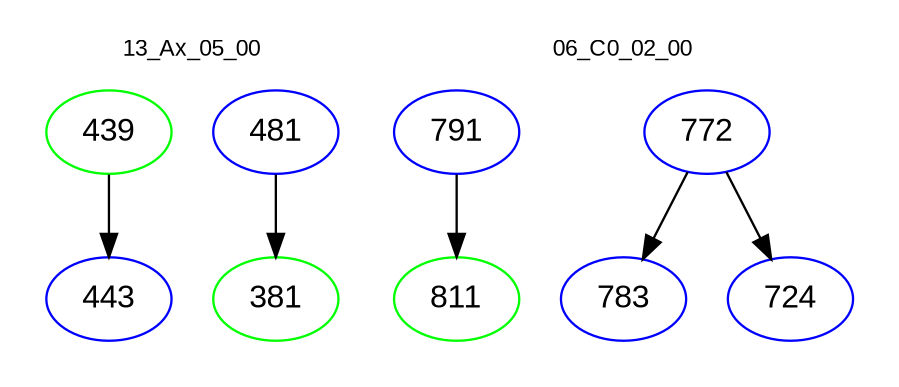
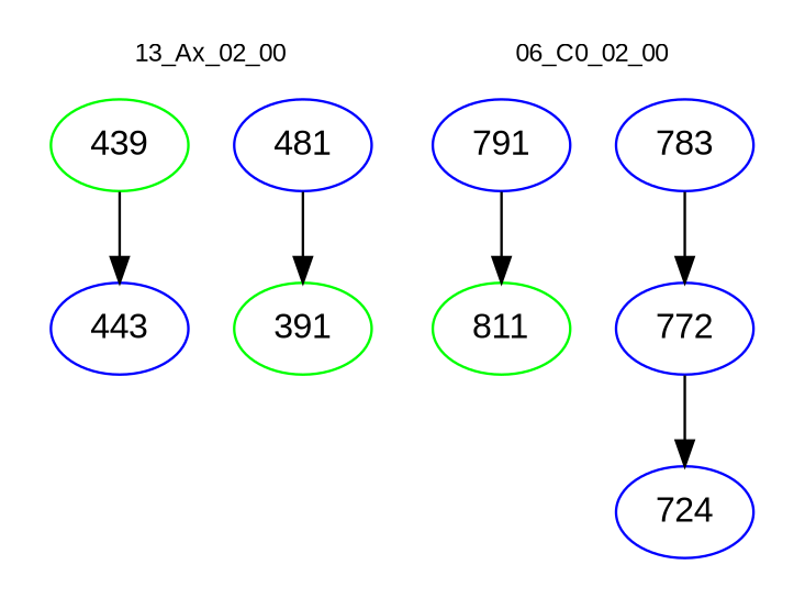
  digraph {
    fontname="Liberation Sans"
    node [color=blue fontname="Liberation Sans"]
    edge [color=black fontname="Liberation Sans"]
    n1 [label=481]
    n2 [color=green label=439]
-   n3 [color=green label=381]
+   n3 [color=green label=391]
    n4 [label=443]
    n5 [label=783]
    n6 [label=772]
    n7 [label=791]
    n8 [label=724]
    n9 [color=green label=811]
    subgraph cluster_1 {
      color=white
      fontsize=10
-     label="13_Ax_05_00"
+     label="13_Ax_02_00"
      n1
      n2
      n3
      n4
    }
    subgraph cluster_2 {
      color=white
      fontsize=10
      label="06_C0_02_00"
      n5
      n6
      n7
      n8
      n9
    }
    n1 -> n3
    n2 -> n4
-   n6 -> n5
+   n5 -> n6
    n6 -> n8
    n7 -> n9
  }
